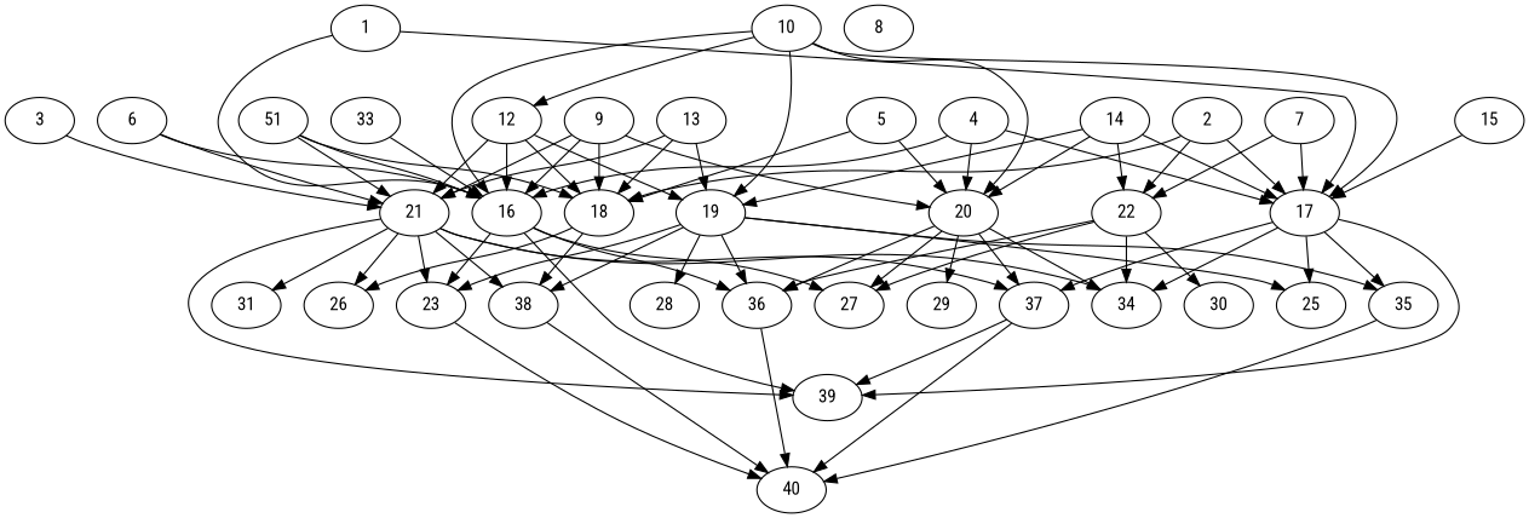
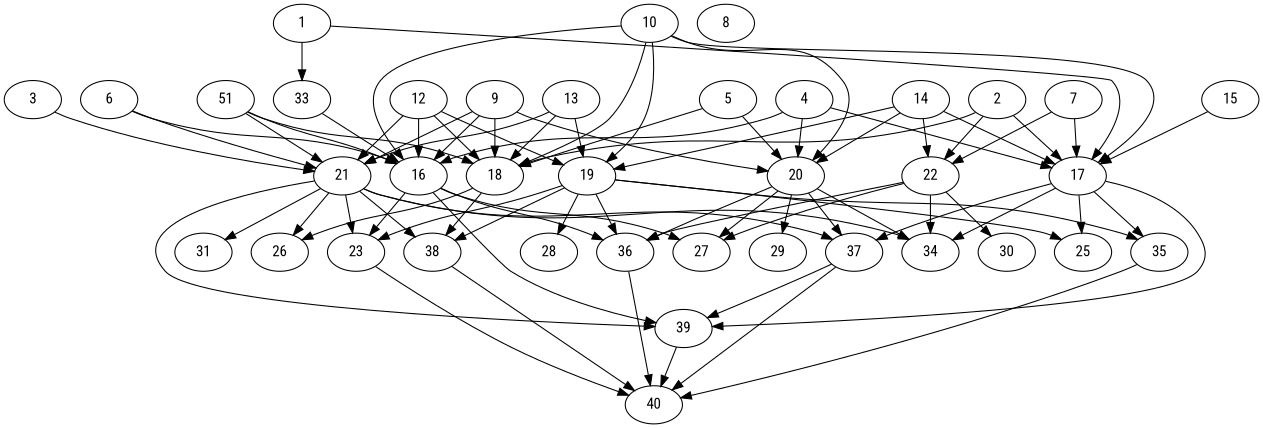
  digraph {
    fontname="Roboto Condensed"
    node [alpha=0.11 fontname="Roboto Condensed"]
    edge [fontname="Roboto Condensed"]
    1 [alpha=0.03 expect_size=7411712]
    16 [alpha=0.15 expect_size=6389760]
    17 [alpha=0.18 expect_size=31329280]
    23 [alpha=0.02 expect_size=30483456]
    27 [expect_size=28068864]
    36 [alpha=0.05 expect_size=25126912]
    39 [alpha=0.00 expect_size=13873152]
    25 [alpha=0.04 expect_size=8050688]
    34 [alpha=0.18 expect_size=39927808]
    35 [alpha=0.01 expect_size=16015360]
    37 [alpha=0.20 expect_size=9411584]
    40 [alpha=0.14 expect_size=49514496]
    33 [alpha=0.10 expect_size=35713024]
    2 [alpha=0.13 expect_size=37681152]
    18 [alpha=0.09 expect_size=41784320]
    22 [alpha=0.08 expect_size=27867136]
    26 [alpha=0.13 expect_size=40023040]
    38 [alpha=0.10 expect_size=35469312]
    30 [alpha=0.18 expect_size=15345664]
    3 [alpha=0.10 expect_size=47762432]
    21 [alpha=0.12 expect_size=15634432]
    31 [expect_size=37308416]
    4 [alpha=0.19 expect_size=38243328]
    20 [alpha=0.09 expect_size=13505536]
    29 [alpha=0.15 expect_size=43869184]
    5 [alpha=0.05 expect_size=19207168]
    6 [expect_size=41762816]
    7 [alpha=0.04 expect_size=24657920]
    8 [alpha=0.05 expect_size=10186752]
    9 [alpha=0.03 expect_size=15760384]
    10 [alpha=0.01 expect_size=49459200]
    19 [alpha=0.08 expect_size=5830656]
    28 [expect_size=23604224]
    n34 [alpha=0.05 expect_size=28728320 label=51]
    12 [alpha=0.01 expect_size=36848640]
    13 [alpha=0.17 expect_size=19395584]
    14 [alpha=0.14 expect_size=42520576]
    15 [alpha=0.14 expect_size=40748032]
-   1 -> 16
+   1 -> 33
    1 -> 17
    16 -> 23
    16 -> 27
    16 -> 36
    16 -> 39
    17 -> 39
    17 -> 25
    17 -> 34
    17 -> 35
    17 -> 37
    23 -> 40
    36 -> 40
+   39 -> 40
    35 -> 40
    37 -> 39
    37 -> 40
    33 -> 16
    2 -> 17
    2 -> 18
    2 -> 22
    18 -> 26
    18 -> 38
    22 -> 27
    22 -> 36
    22 -> 34
    22 -> 30
    38 -> 40
    3 -> 21
    21 -> 23
    21 -> 39
    21 -> 34
    21 -> 37
    21 -> 26
    21 -> 38
    21 -> 31
    4 -> 16
    4 -> 17
    4 -> 20
    20 -> 27
    20 -> 36
    20 -> 34
    20 -> 37
    20 -> 29
    5 -> 18
    5 -> 20
    6 -> 16
    6 -> 21
    7 -> 17
    7 -> 22
    9 -> 16
    9 -> 18
    9 -> 21
    9 -> 20
    10 -> 16
    10 -> 17
-   10 -> 12
+   10 -> 18
    10 -> 20
    10 -> 19
    19 -> 23
    19 -> 36
    19 -> 25
    19 -> 35
    19 -> 38
    19 -> 28
    n34 -> 16
    n34 -> 18
    n34 -> 21
    12 -> 16
    12 -> 18
    12 -> 21
    12 -> 19
    13 -> 18
    13 -> 21
    13 -> 19
    14 -> 17
    14 -> 22
    14 -> 20
    14 -> 19
    15 -> 17
  }
